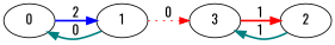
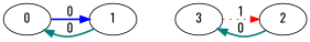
  digraph {
    fontname=Oswald
    rankdir=LR
    node [fontname=Oswald]
    edge [color=teal fontname=Oswald style=bold]
    0
    1
    3
    2
-   0 -> 1 [color=blue label=2]
+   0 -> 1 [color=blue label=0]
    1 -> 0 [label=0]
-   1 -> 3 [color=red label=0 style=dotted]
-   3 -> 2 [color=red label=1]
-   2 -> 3 [label=1]
+   3 -> 2 [color=red label=1 style=dotted]
+   2 -> 3 [label=0]
  }
